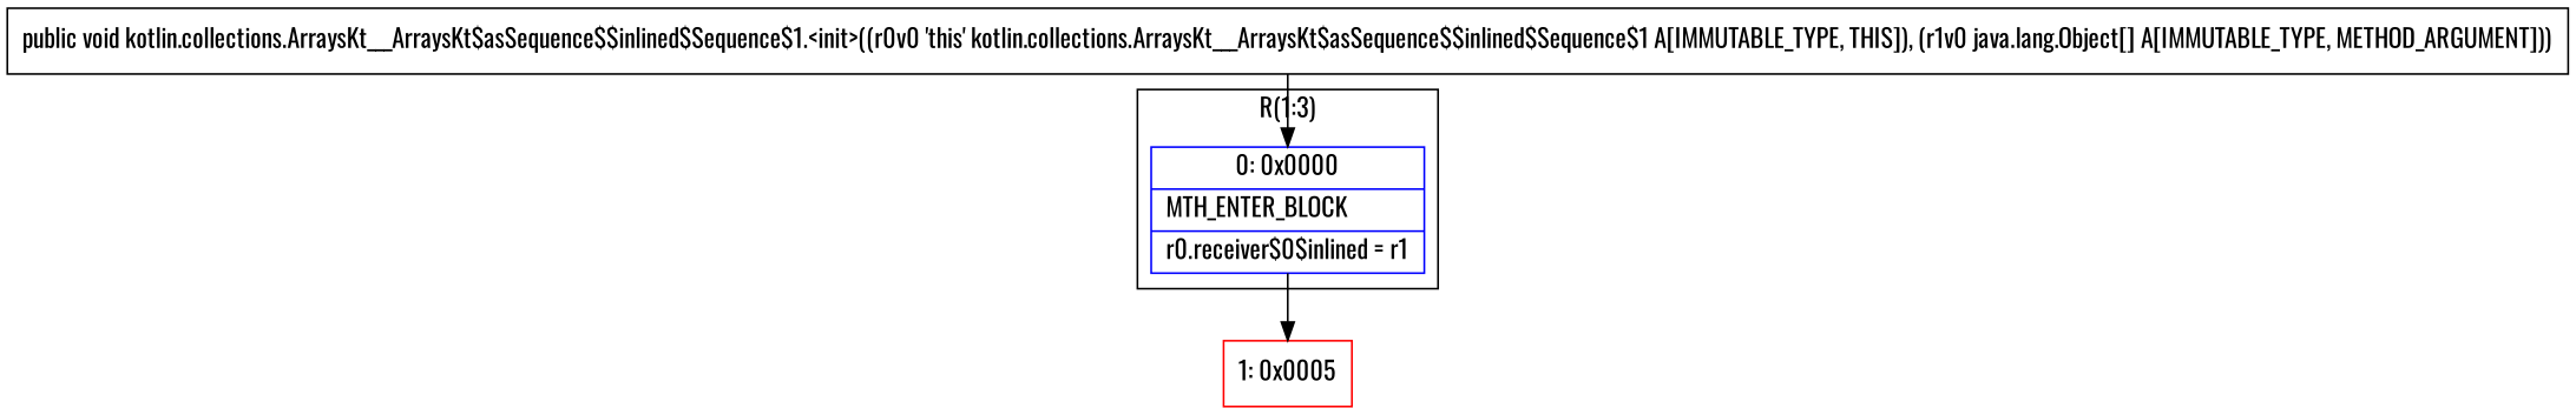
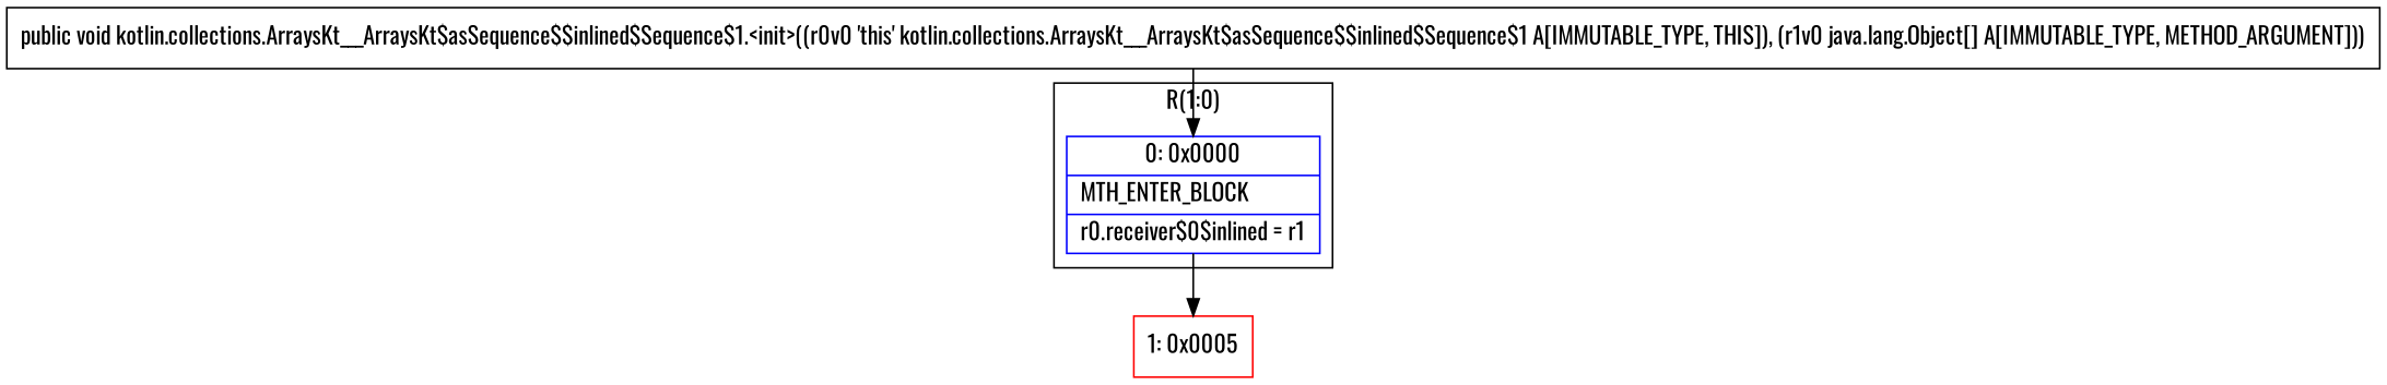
  digraph {
    fontname=Oswald
    node [shape=record fontname=Oswald]
    edge [fontname=Oswald]
    n1 [color=blue label="{0\:\ 0x0000|MTH_ENTER_BLOCK\l|r0.receiver$0$inlined = r1\l}"]
    n2 [color=red label="{1\:\ 0x0005}"]
    n3 [label="{public void kotlin.collections.ArraysKt___ArraysKt$asSequence$$inlined$Sequence$1.\<init\>((r0v0 'this' kotlin.collections.ArraysKt___ArraysKt$asSequence$$inlined$Sequence$1 A[IMMUTABLE_TYPE, THIS]), (r1v0 java.lang.Object[] A[IMMUTABLE_TYPE, METHOD_ARGUMENT])) }"]
    subgraph cluster_1 {
-     label="R(1:3)"
+     label="R(1:0)"
      n1
    }
    n1 -> n2
    n3 -> n1
  }
